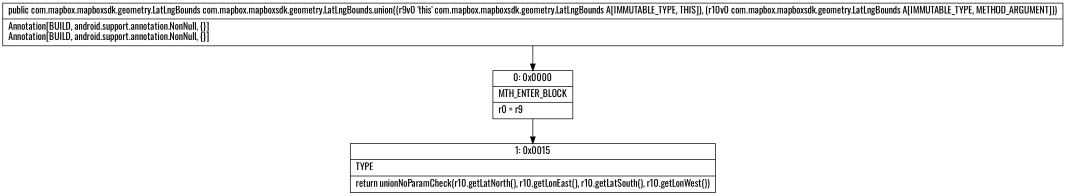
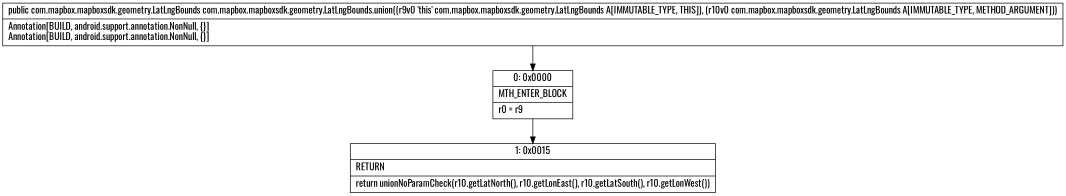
  digraph {
    fontname=Oswald
    node [shape=record fontname=Oswald]
    edge [fontname=Oswald]
    n1 [label="{0\:\ 0x0000|MTH_ENTER_BLOCK\l|r0 = r9\l}"]
-   n2 [label="{1\:\ 0x0015|TYPE\l|return unionNoParamCheck(r10.getLatNorth(), r10.getLonEast(), r10.getLatSouth(), r10.getLonWest())\l}"]
+   n2 [label="{1\:\ 0x0015|RETURN\l|return unionNoParamCheck(r10.getLatNorth(), r10.getLonEast(), r10.getLatSouth(), r10.getLonWest())\l}"]
    n3 [label="{public com.mapbox.mapboxsdk.geometry.LatLngBounds com.mapbox.mapboxsdk.geometry.LatLngBounds.union((r9v0 'this' com.mapbox.mapboxsdk.geometry.LatLngBounds A[IMMUTABLE_TYPE, THIS]), (r10v0 com.mapbox.mapboxsdk.geometry.LatLngBounds A[IMMUTABLE_TYPE, METHOD_ARGUMENT]))  | Annotation[BUILD, android.support.annotation.NonNull, \{\}]\lAnnotation[BUILD, android.support.annotation.NonNull, \{\}]\l}"]
    n1 -> n2
    n3 -> n1
  }
